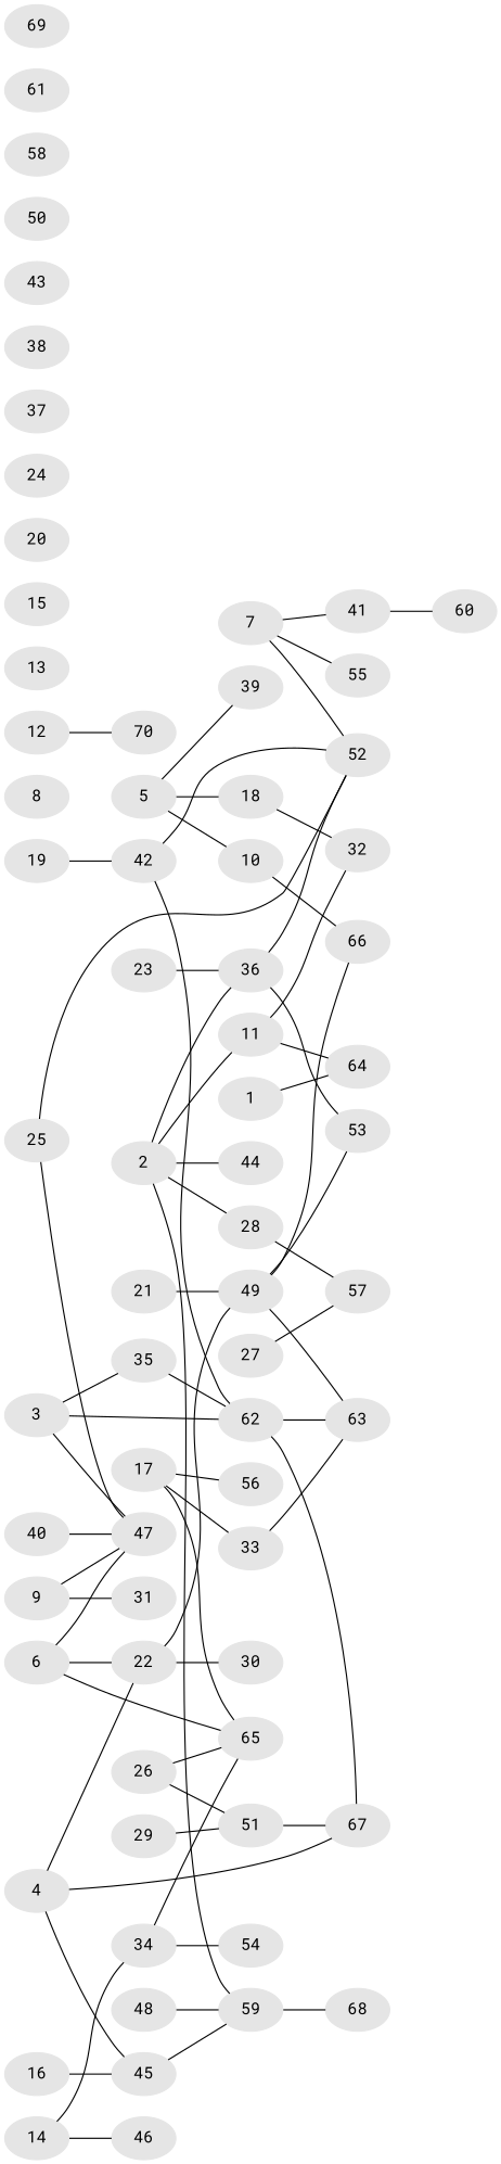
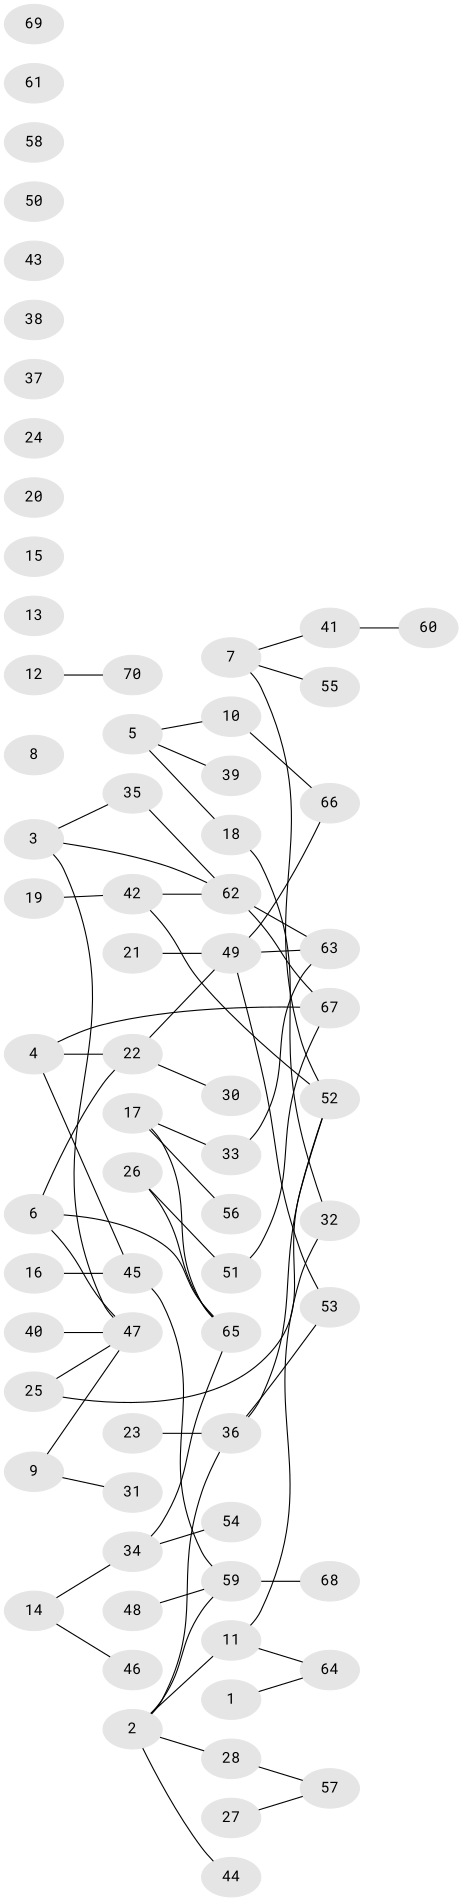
  graph {
    fontname="Roboto Mono"
    rankdir=LR
    node [color=gray90 fontname="Roboto Mono" style=filled]
    edge [fontname="Roboto Mono"]
    1
    64
    2
    11
    28
    36
    44
    59
    32
    57
    52
    53
    68
    3
    35
    47
    62
    67
    63
    4
    22
    45
    49
    30
    5
    10
    18
    39
    66
    6
    65
    7
    41
    55
    60
    8
    9
    31
    12
    70
    13
    14
    46
    34
    54
    15
    16
    17
    33
    56
    19
    42
    20
    21
    23
    24
    25
    26
    51
    27
-   29
    37
    38
    40
    43
    48
    50
    58
    61
    69
    1 -- 64
    2 -- 11
    2 -- 28
    2 -- 36
    2 -- 44
    2 -- 59
    11 -- 64
    11 -- 32
    28 -- 57
    36 -- 52
    36 -- 53
    59 -- 68
    3 -- 35
    3 -- 47
    3 -- 62
    35 -- 62
    62 -- 67
    62 -- 63
    4 -- 67
    4 -- 22
    4 -- 45
    22 -- 49
    22 -- 30
    45 -- 59
    49 -- 53
    49 -- 63
    49 -- 66
    5 -- 10
    5 -- 18
    5 -- 39
    10 -- 66
    18 -- 32
    6 -- 47
    6 -- 22
    6 -- 65
    7 -- 52
    7 -- 41
    7 -- 55
    41 -- 60
    9 -- 47
    9 -- 31
    12 -- 70
    14 -- 46
    14 -- 34
    34 -- 65
    34 -- 54
    16 -- 45
    17 -- 65
    17 -- 33
    17 -- 56
    33 -- 63
    19 -- 42
    42 -- 52
    42 -- 62
    21 -- 49
    23 -- 36
    25 -- 52
    25 -- 47
    26 -- 65
    26 -- 51
    51 -- 67
    27 -- 57
-   29 -- 51
    40 -- 47
    48 -- 59
  }
